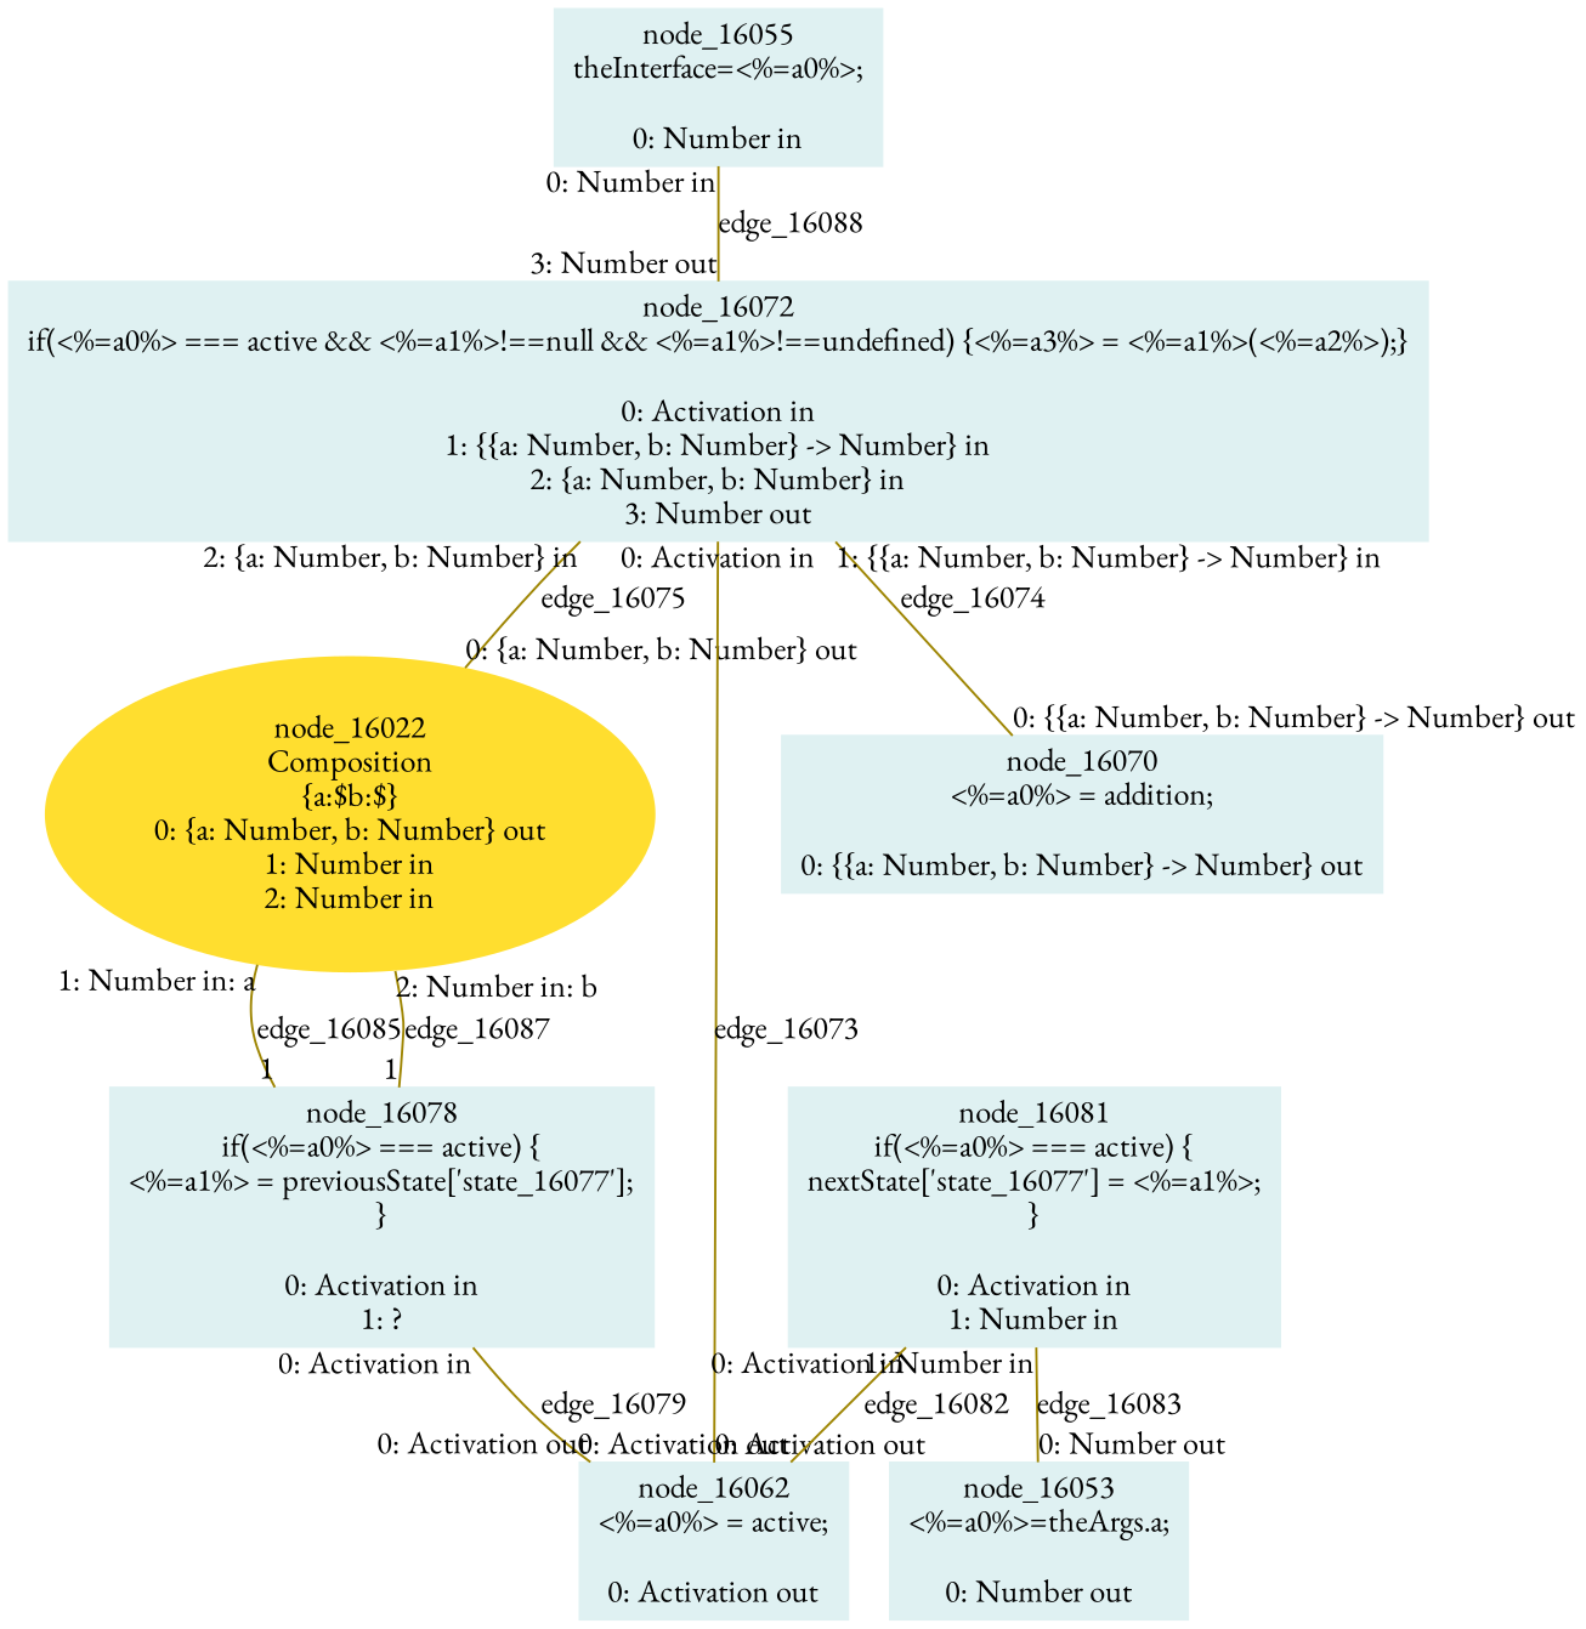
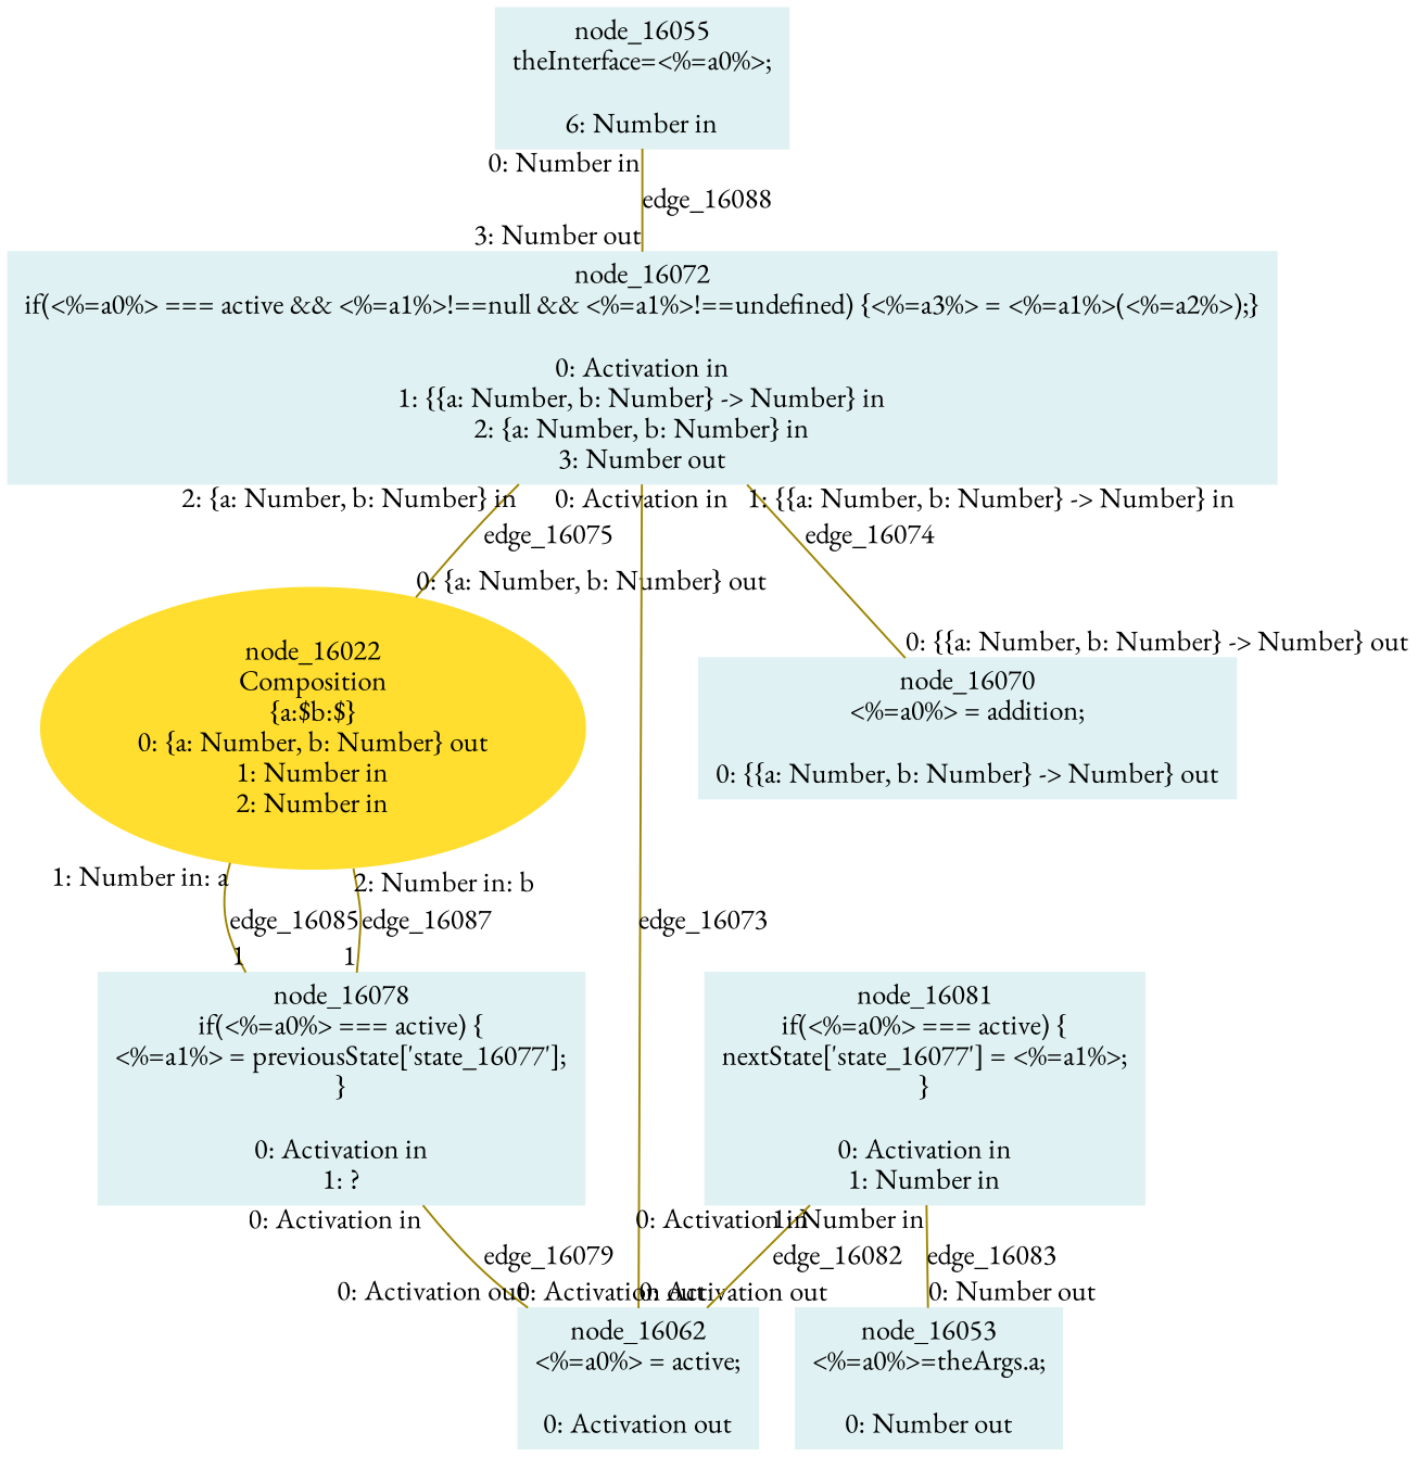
  digraph {
    fontname="EB Garamond"
    node [color="#dff1f2" fontname="EB Garamond" shape=box style=filled]
    edge [arrowHead=none arrowsize=1 color="#9d8400" dir=none fontname="EB Garamond" headlabel="0: Activation out" taillabel="0: Activation in"]
    n1 [color="#ffde2f" label="node_16022\nComposition\n{a:$b:$}\n0: {a: Number, b: Number} out\n1: Number in\n2: Number in" shape=ellipse]
    n2 [label="node_16078\nif(<%=a0%> === active) {\n<%=a1%> = previousState['state_16077'];\n}\n\n0: Activation in\n1: ?"]
    n3 [label="node_16053\n<%=a0%>=theArgs.a;\n\n0: Number out"]
-   n4 [label="node_16055\ntheInterface=<%=a0%>;\n\n0: Number in"]
+   n4 [label="node_16055\ntheInterface=<%=a0%>;\n\n6: Number in"]
    n5 [label="node_16072\nif(<%=a0%> === active && <%=a1%>!==null && <%=a1%>!==undefined) {<%=a3%> = <%=a1%>(<%=a2%>);}\n\n0: Activation in\n1: {{a: Number, b: Number} -> Number} in\n2: {a: Number, b: Number} in\n3: Number out"]
    n6 [label="node_16062\n<%=a0%> = active;\n\n0: Activation out"]
    n7 [label="node_16070\n<%=a0%> = addition;\n\n0: {{a: Number, b: Number} -> Number} out"]
    n8 [label="node_16081\nif(<%=a0%> === active) {\nnextState['state_16077'] = <%=a1%>;\n}\n\n0: Activation in\n1: Number in"]
    n1 -> n2 [headlabel=1 label=edge_16085 taillabel="1: Number in: a"]
    n1 -> n2 [headlabel=1 label=edge_16087 taillabel="2: Number in: b"]
    n2 -> n6 [label=edge_16079]
    n4 -> n5 [headlabel="3: Number out" label=edge_16088 taillabel="0: Number in"]
    n5 -> n1 [headlabel="0: {a: Number, b: Number} out" label=edge_16075 taillabel="2: {a: Number, b: Number} in"]
    n5 -> n6 [label=edge_16073]
    n5 -> n7 [headlabel="0: {{a: Number, b: Number} -> Number} out" label=edge_16074 taillabel="1: {{a: Number, b: Number} -> Number} in"]
    n8 -> n3 [headlabel="0: Number out" label=edge_16083 taillabel="1: Number in"]
    n8 -> n6 [label=edge_16082]
  }
